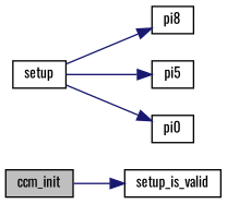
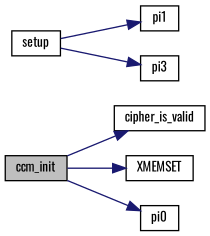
  digraph {
    fontname=Oswald
    rankdir=LR
    node [color=black fillcolor=white fontname=Oswald fontsize=10 shape=record style=filled]
    edge [color=midnightblue fontname=Oswald fontsize=10 labelfontname=Helvetica labelfontsize=10 style=solid]
    n1 [fillcolor=grey75 fontcolor=black height=0.2 label=ccm_init width=0.4]
-   n2 [height=0.2 label=setup_is_valid width=0.4]
+   n2 [height=0.2 label=cipher_is_valid width=0.4]
+   n3 [height=0.2 label=XMEMSET width=0.4]
    n4 [height=0.2 label=setup width=0.4]
-   n5 [height=0.2 label=pi8 width=0.4]
-   n6 [height=0.2 label=pi5 width=0.4]
+   n5 [height=0.2 label=pi1 width=0.4]
+   n6 [height=0.2 label=pi3 width=0.4]
    n7 [height=0.2 label=pi0 width=0.4]
    n1 -> n2
+   n1 -> n3
    n4 -> n5
    n4 -> n6
-   n4 -> n7
+   n1 -> n7
  }
